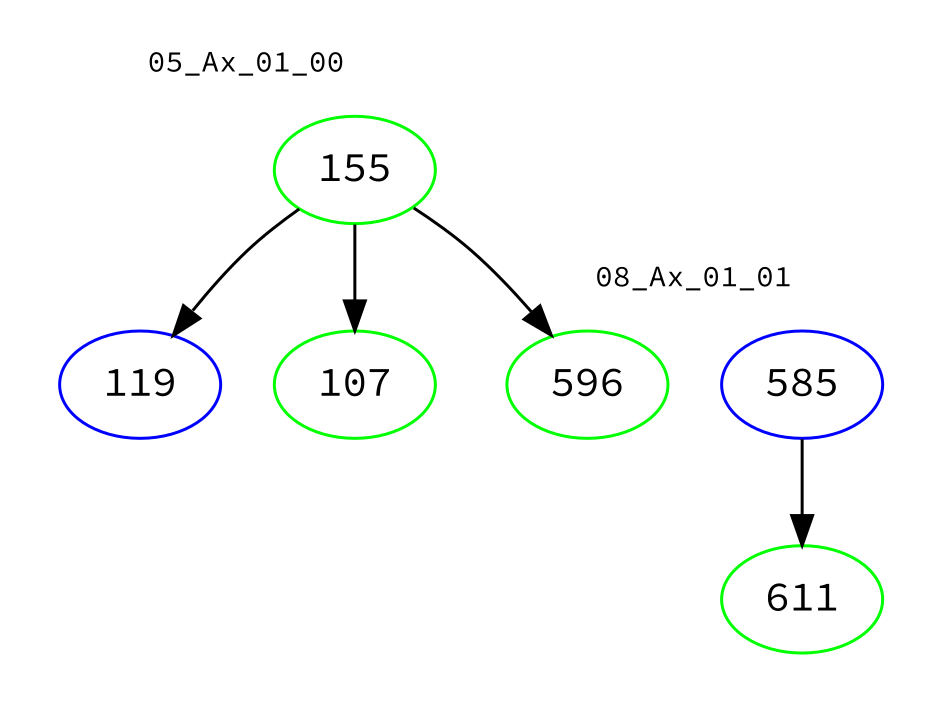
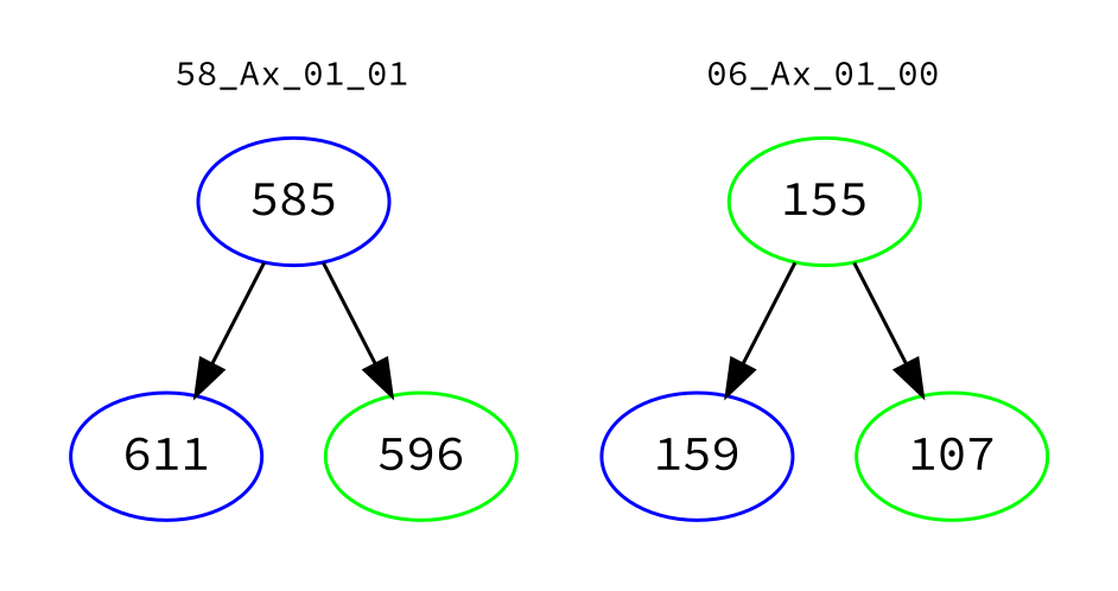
  digraph {
    fontname="Source Code Pro"
    node [color=blue fontname="Source Code Pro"]
    edge [color=black fontname="Source Code Pro"]
    n1 [label=585]
-   n2 [color=green label=611]
+   n2 [label=611]
    n3 [color=green label=596]
    n4 [color=green label=155]
-   n5 [label=119]
+   n5 [label=159]
    n6 [color=green label=107]
    subgraph cluster_1 {
      color=white
      fontsize=10
-     label="08_Ax_01_01"
+     label="58_Ax_01_01"
      n1
      n2
      n3
    }
    subgraph cluster_2 {
      color=white
      fontsize=10
-     label="05_Ax_01_00"
+     label="06_Ax_01_00"
      n4
      n5
      n6
    }
    n1 -> n2
-   n4 -> n3
+   n1 -> n3
    n4 -> n5
    n4 -> n6
  }
